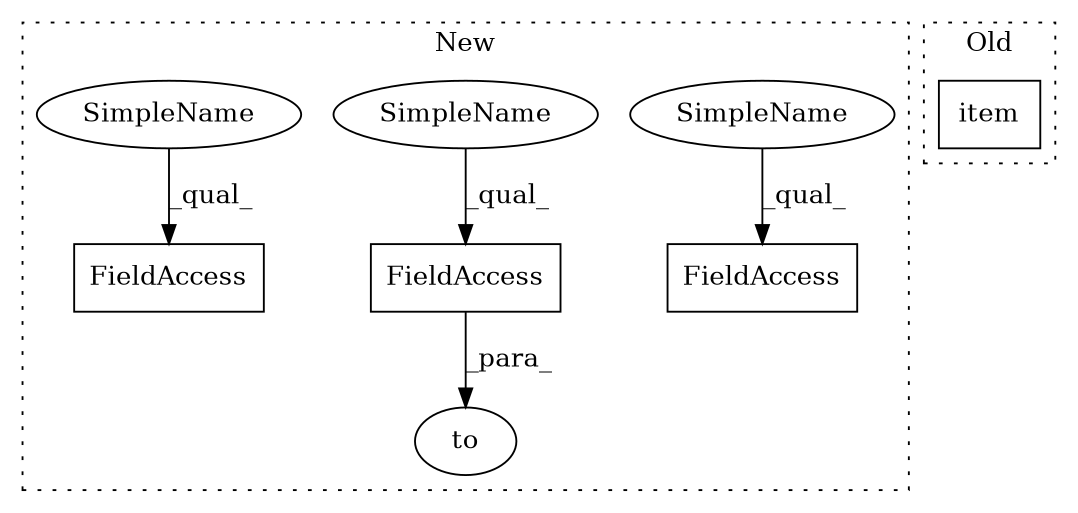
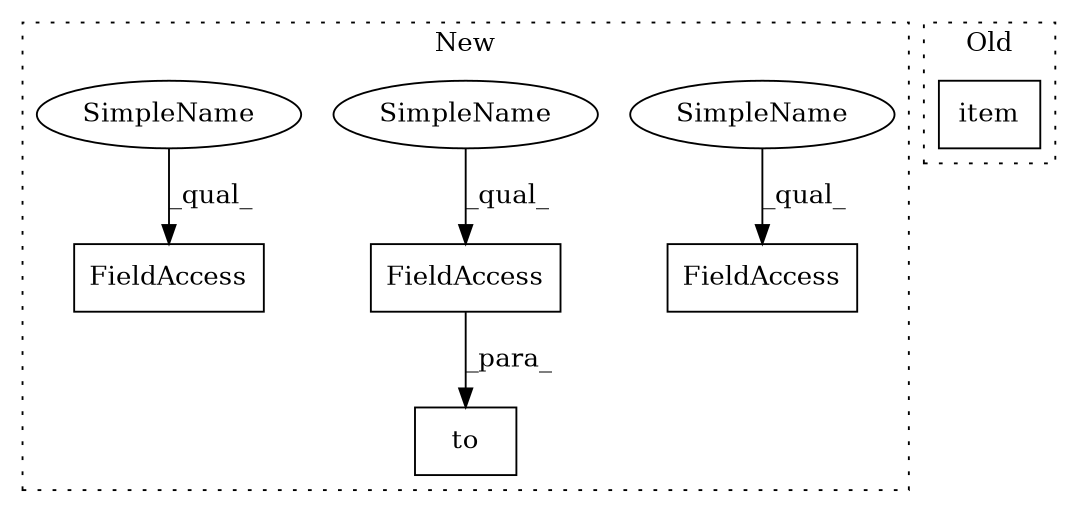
  digraph {
    node [a=22 l=11 s=5000 shape=box]
-   n1 [a=32 l="3,1" label=to s="4985,5011" shape=ellipse]
+   n1 [a=32 l="3,1" label=to s="4985,5011"]
    n2 [label=FieldAccess]
    n3 [label=FieldAccess s=5075]
    n4 [label=FieldAccess s=5039]
    n5 [a=42 l=5 label=SimpleName s=5039 shape=ellipse]
    n6 [a=42 l=5 label=SimpleName shape=ellipse]
    n7 [a=42 l=5 label=SimpleName s=5075 shape=ellipse]
    n8 [a=32 l=6 label=item s=5725]
    subgraph cluster_1 {
      label=New
      style=dotted
      n1
      n2
      n3
      n4
      n5
      n6
      n7
    }
    subgraph cluster_2 {
      label=Old
      style=dotted
      n8
    }
    n2 -> n1 [label=_para_]
    n5 -> n4 [label=_qual_]
    n6 -> n2 [label=_qual_]
    n7 -> n3 [label=_qual_]
  }
